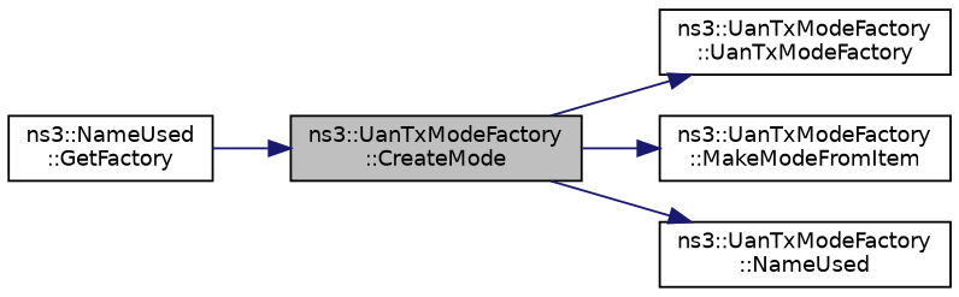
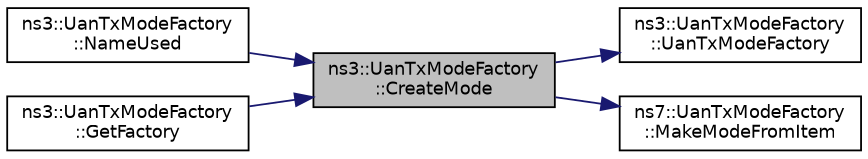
  digraph {
    rankdir=LR
    node [color=black fillcolor=white fontname=Helvetica fontsize=10 shape=record style=filled]
    edge [color=midnightblue fontname=Helvetica fontsize=10 labelfontname=Helvetica labelfontsize=10 style=solid]
    n1 [fillcolor=grey75 fontcolor=black height=0.2 label="ns3::UanTxModeFactory\l::CreateMode" width=0.4]
    n2 [height=0.2 label="ns3::UanTxModeFactory\l::UanTxModeFactory" width=0.4]
-   n3 [height=0.2 label="ns3::UanTxModeFactory\l::MakeModeFromItem" width=0.4]
+   n3 [height=0.2 label="ns7::UanTxModeFactory\l::MakeModeFromItem" width=0.4]
    n4 [height=0.2 label="ns3::UanTxModeFactory\l::NameUsed" width=0.4]
-   n5 [height=0.2 label="ns3::NameUsed\l::GetFactory" width=0.4]
+   n5 [height=0.2 label="ns3::UanTxModeFactory\l::GetFactory" width=0.4]
    n1 -> n2
    n1 -> n3
-   n1 -> n4
+   n4 -> n1
    n5 -> n1
  }
